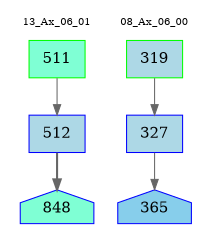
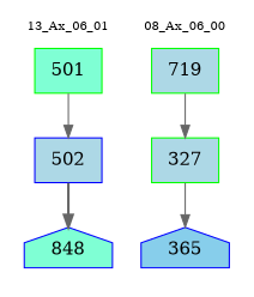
  digraph {
    fontname="DejaVu Serif"
    node [color=blue fillcolor=lightblue fontname="DejaVu Serif" shape=box style=filled]
    edge [color=gray40 fontname="DejaVu Serif" style=solid]
-   n1 [color=green fillcolor=aquamarine label=511]
-   n2 [label=512]
+   n1 [color=green fillcolor=aquamarine label=501]
+   n2 [label=502]
    n3 [fillcolor=aquamarine label=848 shape=house]
-   n4 [color=green label=319]
-   n5 [label=327]
+   n4 [color=green label=719]
+   n5 [color=green label=327]
    n6 [fillcolor=skyblue label=365 shape=house]
    subgraph cluster_1 {
      color=white
      fontsize=10
      label="13_Ax_06_01"
      n1
      n2
      n3
    }
    subgraph cluster_2 {
      color=white
      fontsize=10
      label="08_Ax_06_00"
      n4
      n5
      n6
    }
    n1 -> n2
    n2 -> n3 [style=bold]
    n4 -> n5
    n5 -> n6
  }
